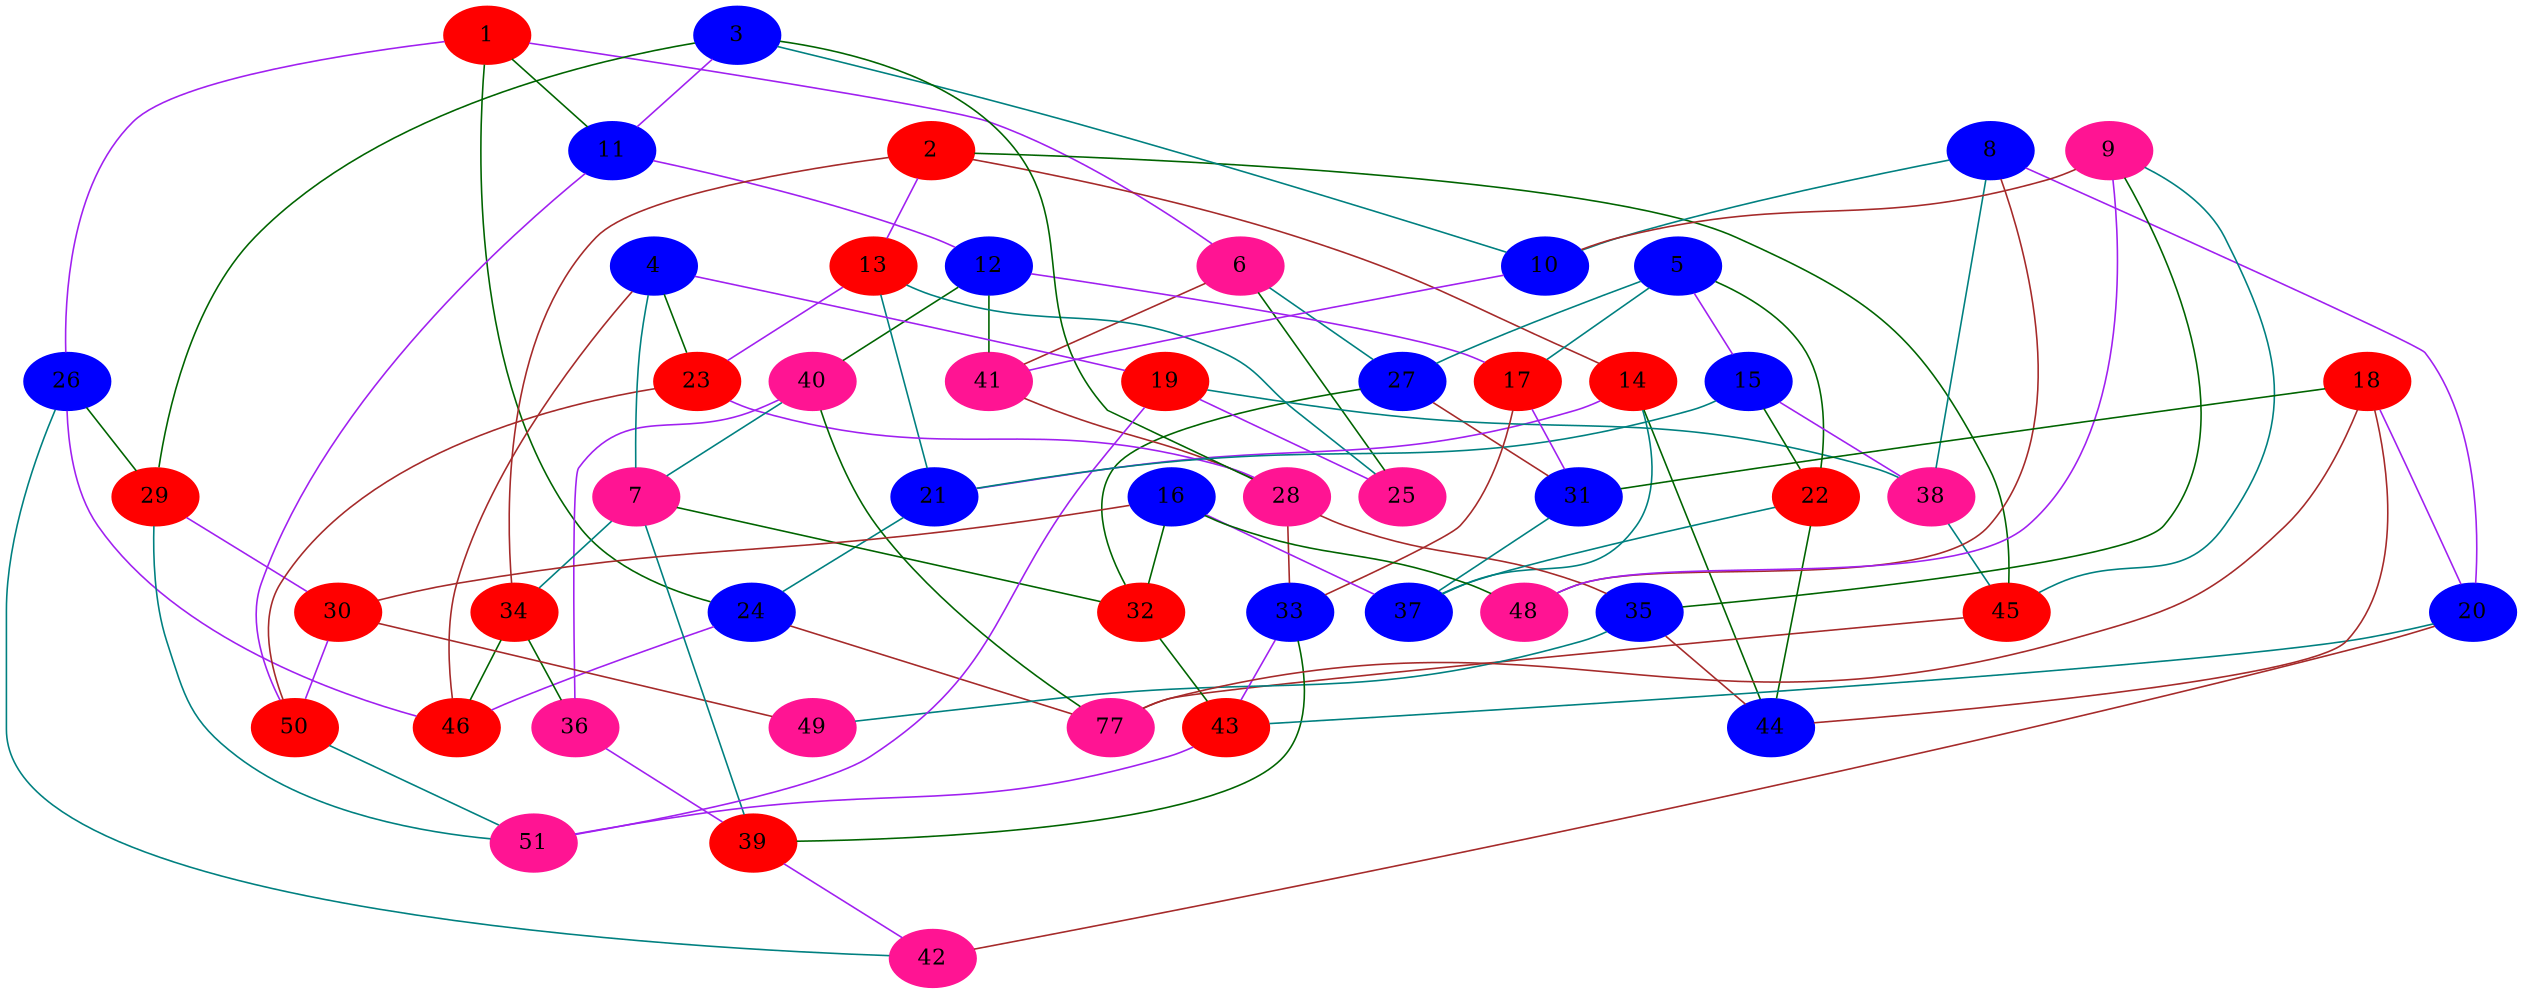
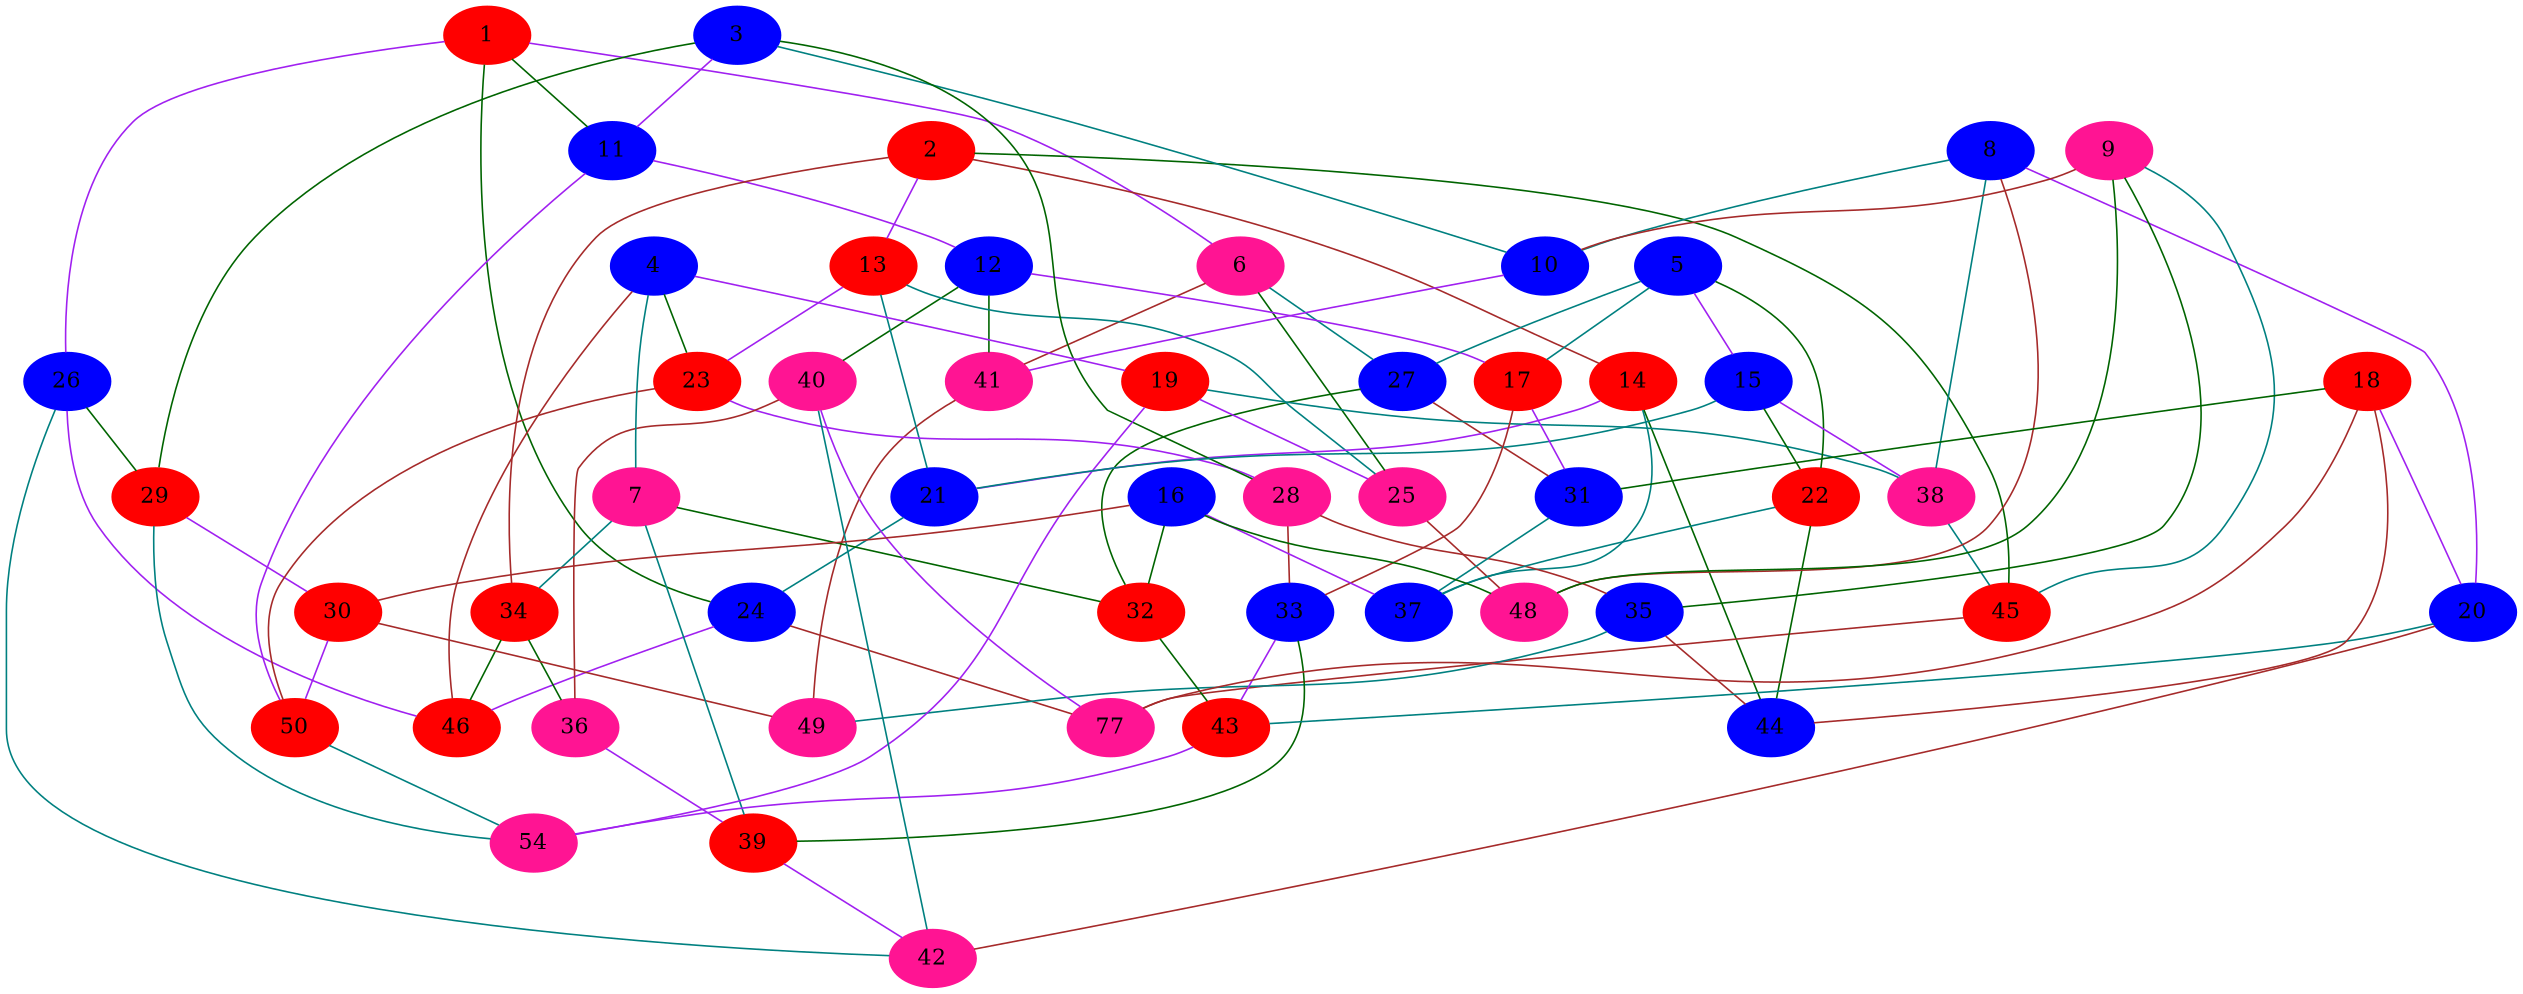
  graph {
    node [color=blue style=filled]
    edge [color=purple]
    1 [color=red]
    6 [color=deeppink]
    11
    24
    26
    27
    25 [color=deeppink]
    41 [color=deeppink]
    12
    50 [color=red]
    46 [color=red]
    n12 [color=deeppink label=77]
    29 [color=red]
    42 [color=deeppink]
    2 [color=red]
    13 [color=red]
    14 [color=red]
    34 [color=red]
    45 [color=red]
    23 [color=red]
    21
    37
    44
    36 [color=deeppink]
    3
    10
    28 [color=deeppink]
    35
    33
    30 [color=red]
-   51 [color=deeppink]
+   51 [color=deeppink label=54]
    7 [color=deeppink]
    4
    19 [color=red]
    32 [color=red]
    39 [color=red]
    38 [color=deeppink]
    5
    15
    17 [color=red]
    22 [color=red]
    31
    48 [color=deeppink]
    49 [color=deeppink]
    43 [color=red]
    8
    20
    9 [color=deeppink]
    40 [color=deeppink]
    16
    18 [color=red]
    1 -- 6
    1 -- 11 [color=darkgreen]
    1 -- 24 [color=darkgreen]
    1 -- 26
    6 -- 27 [color=teal]
    6 -- 25 [color=darkgreen]
    6 -- 41 [color=brown]
    11 -- 12
    11 -- 50
    24 -- 46
    24 -- n12 [color=brown]
    26 -- 46
    26 -- 29 [color=darkgreen]
    26 -- 42 [color=teal]
    27 -- 32 [color=darkgreen]
    27 -- 31 [color=brown]
-   41 -- 28 [color=brown]
+   25 -- 48 [color=brown]
+   41 -- 49 [color=brown]
    12 -- 41 [color=darkgreen]
    12 -- 17
    12 -- 40 [color=darkgreen]
    50 -- 51 [color=teal]
    29 -- 30
    29 -- 51 [color=teal]
    2 -- 13
    2 -- 14 [color=brown]
    2 -- 34 [color=brown]
    2 -- 45 [color=darkgreen]
    13 -- 25 [color=teal]
    13 -- 23
    13 -- 21 [color=teal]
    14 -- 21
    14 -- 37 [color=teal]
    14 -- 44 [color=darkgreen]
    34 -- 46 [color=darkgreen]
    34 -- 36 [color=darkgreen]
    45 -- n12 [color=brown]
    23 -- 50 [color=brown]
    23 -- 28
    21 -- 24 [color=teal]
    36 -- 39
-   36 -- 40
+   36 -- 40 [color=brown]
    3 -- 11
    3 -- 29 [color=darkgreen]
    3 -- 10 [color=teal]
    3 -- 28 [color=darkgreen]
    10 -- 41
    28 -- 35 [color=brown]
    28 -- 33 [color=brown]
    35 -- 44 [color=brown]
    35 -- 49 [color=teal]
    33 -- 39 [color=darkgreen]
    33 -- 43
    30 -- 50
    30 -- 49 [color=brown]
    7 -- 34 [color=teal]
    7 -- 32 [color=darkgreen]
    7 -- 39 [color=teal]
    4 -- 46 [color=brown]
    4 -- 23 [color=darkgreen]
    4 -- 7 [color=teal]
    4 -- 19
    19 -- 25
    19 -- 51
    19 -- 38 [color=teal]
    32 -- 43 [color=darkgreen]
    39 -- 42
    38 -- 45 [color=teal]
    5 -- 27 [color=teal]
    5 -- 15
    5 -- 17 [color=teal]
    5 -- 22 [color=darkgreen]
    15 -- 21 [color=teal]
    15 -- 38
    15 -- 22 [color=darkgreen]
    17 -- 33 [color=brown]
    17 -- 31
    22 -- 37 [color=teal]
    22 -- 44 [color=darkgreen]
    31 -- 37 [color=teal]
    43 -- 51
    8 -- 10 [color=teal]
    8 -- 38 [color=teal]
    8 -- 48 [color=brown]
    8 -- 20
    20 -- 42 [color=brown]
    20 -- 43 [color=teal]
    9 -- 45 [color=teal]
    9 -- 10 [color=brown]
    9 -- 35 [color=darkgreen]
-   9 -- 48
-   40 -- n12 [color=darkgreen]
-   40 -- 7 [color=teal]
+   9 -- 48 [color=darkgreen]
+   40 -- n12
+   40 -- 42 [color=teal]
    16 -- 37
    16 -- 30 [color=brown]
    16 -- 32 [color=darkgreen]
    16 -- 48 [color=darkgreen]
    18 -- n12 [color=brown]
    18 -- 44 [color=brown]
    18 -- 31 [color=darkgreen]
    18 -- 20
  }
